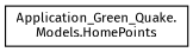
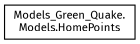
  digraph {
    rankdir=LR
    fontname="Fira Sans"
-   n1 [color=black fillcolor=white fontname="Fira Sans" fontsize=10 height=0.2 label="Application_Green_Quake.\lModels.HomePoints" shape=record style=filled width=0.4]
+   n1 [color=black fillcolor=white fontname="Fira Sans" fontsize=10 height=0.2 label="Models_Green_Quake.\lModels.HomePoints" shape=record style=filled width=0.4]
  }
